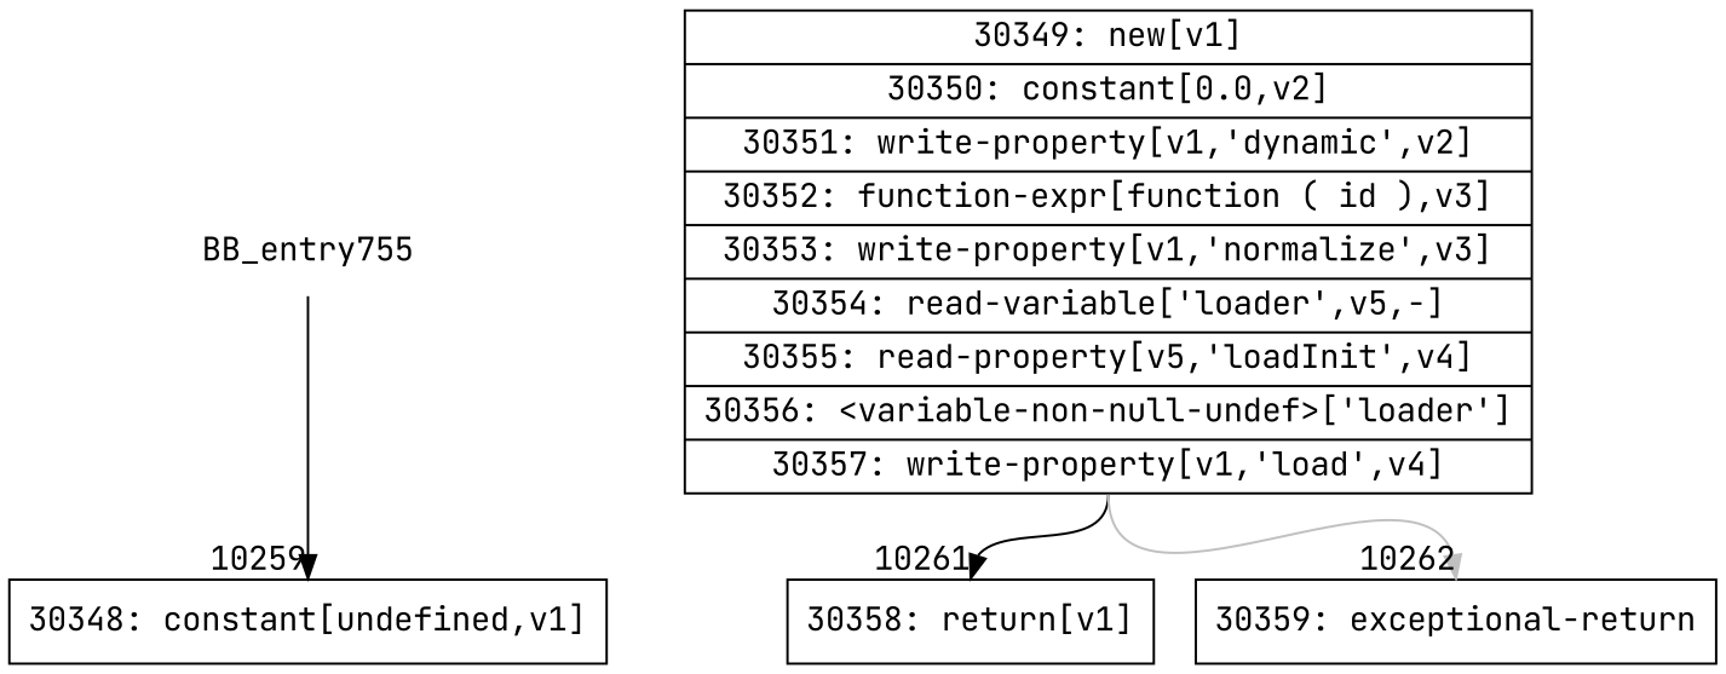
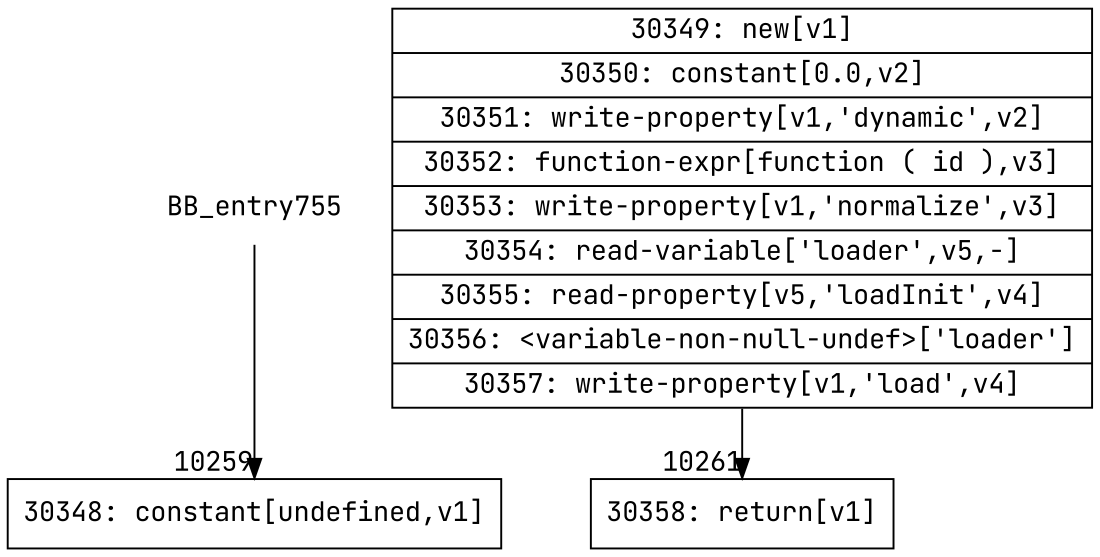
  digraph {
    fontname="JetBrains Mono"
    rankdir=TD
    node [fontname="JetBrains Mono" shape=record]
    edge [fontname="JetBrains Mono" headport=n tailport=s]
    n1 [label=BB_entry755 shape=none]
    n2 [label="{30348: constant[undefined,v1]}"]
    n3 [label="{30349: new[v1]|30350: constant[0.0,v2]|30351: write-property[v1,'dynamic',v2]|30352: function-expr[function ( id ),v3]|30353: write-property[v1,'normalize',v3]|30354: read-variable['loader',v5,-]|30355: read-property[v5,'loadInit',v4]|30356: \<variable-non-null-undef\>['loader']|30357: write-property[v1,'load',v4]}"]
    n4 [label="{30358: return[v1]}"]
-   n5 [label="{30359: exceptional-return}"]
    n1 -> n2 [headlabel="    10259"]
    n3 -> n4 [headlabel="      10261"]
-   n3 -> n5 [color=gray headlabel="      10262"]
  }
